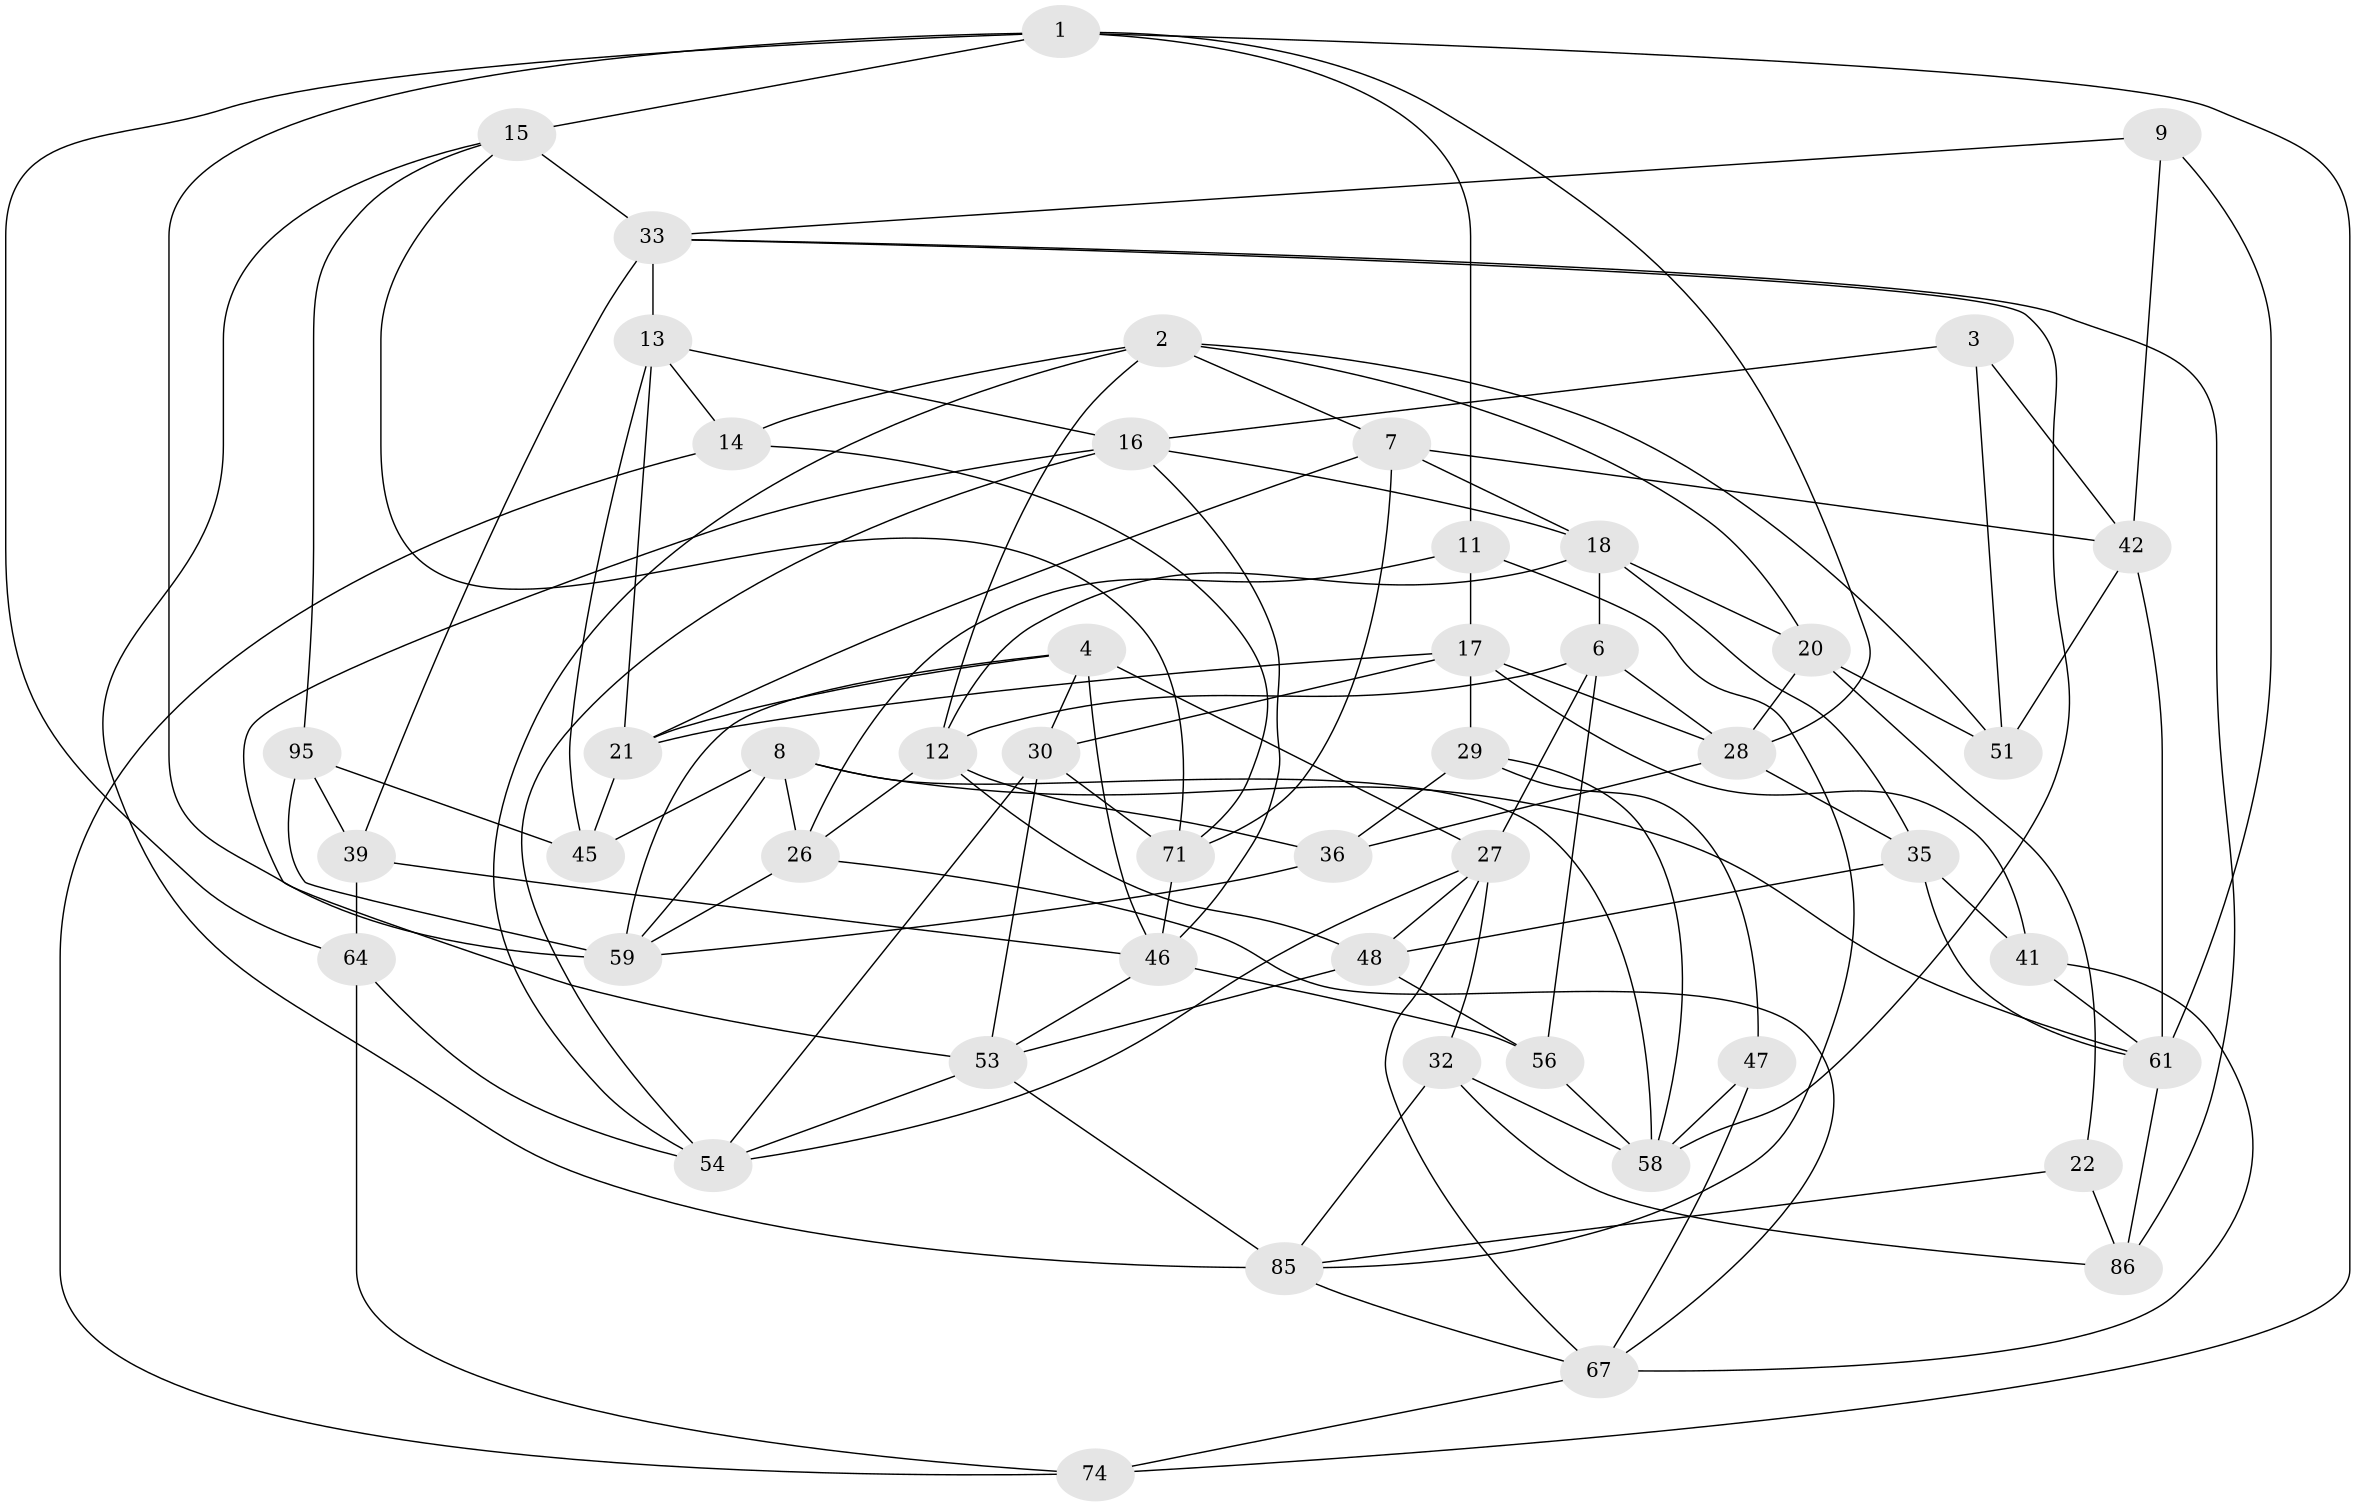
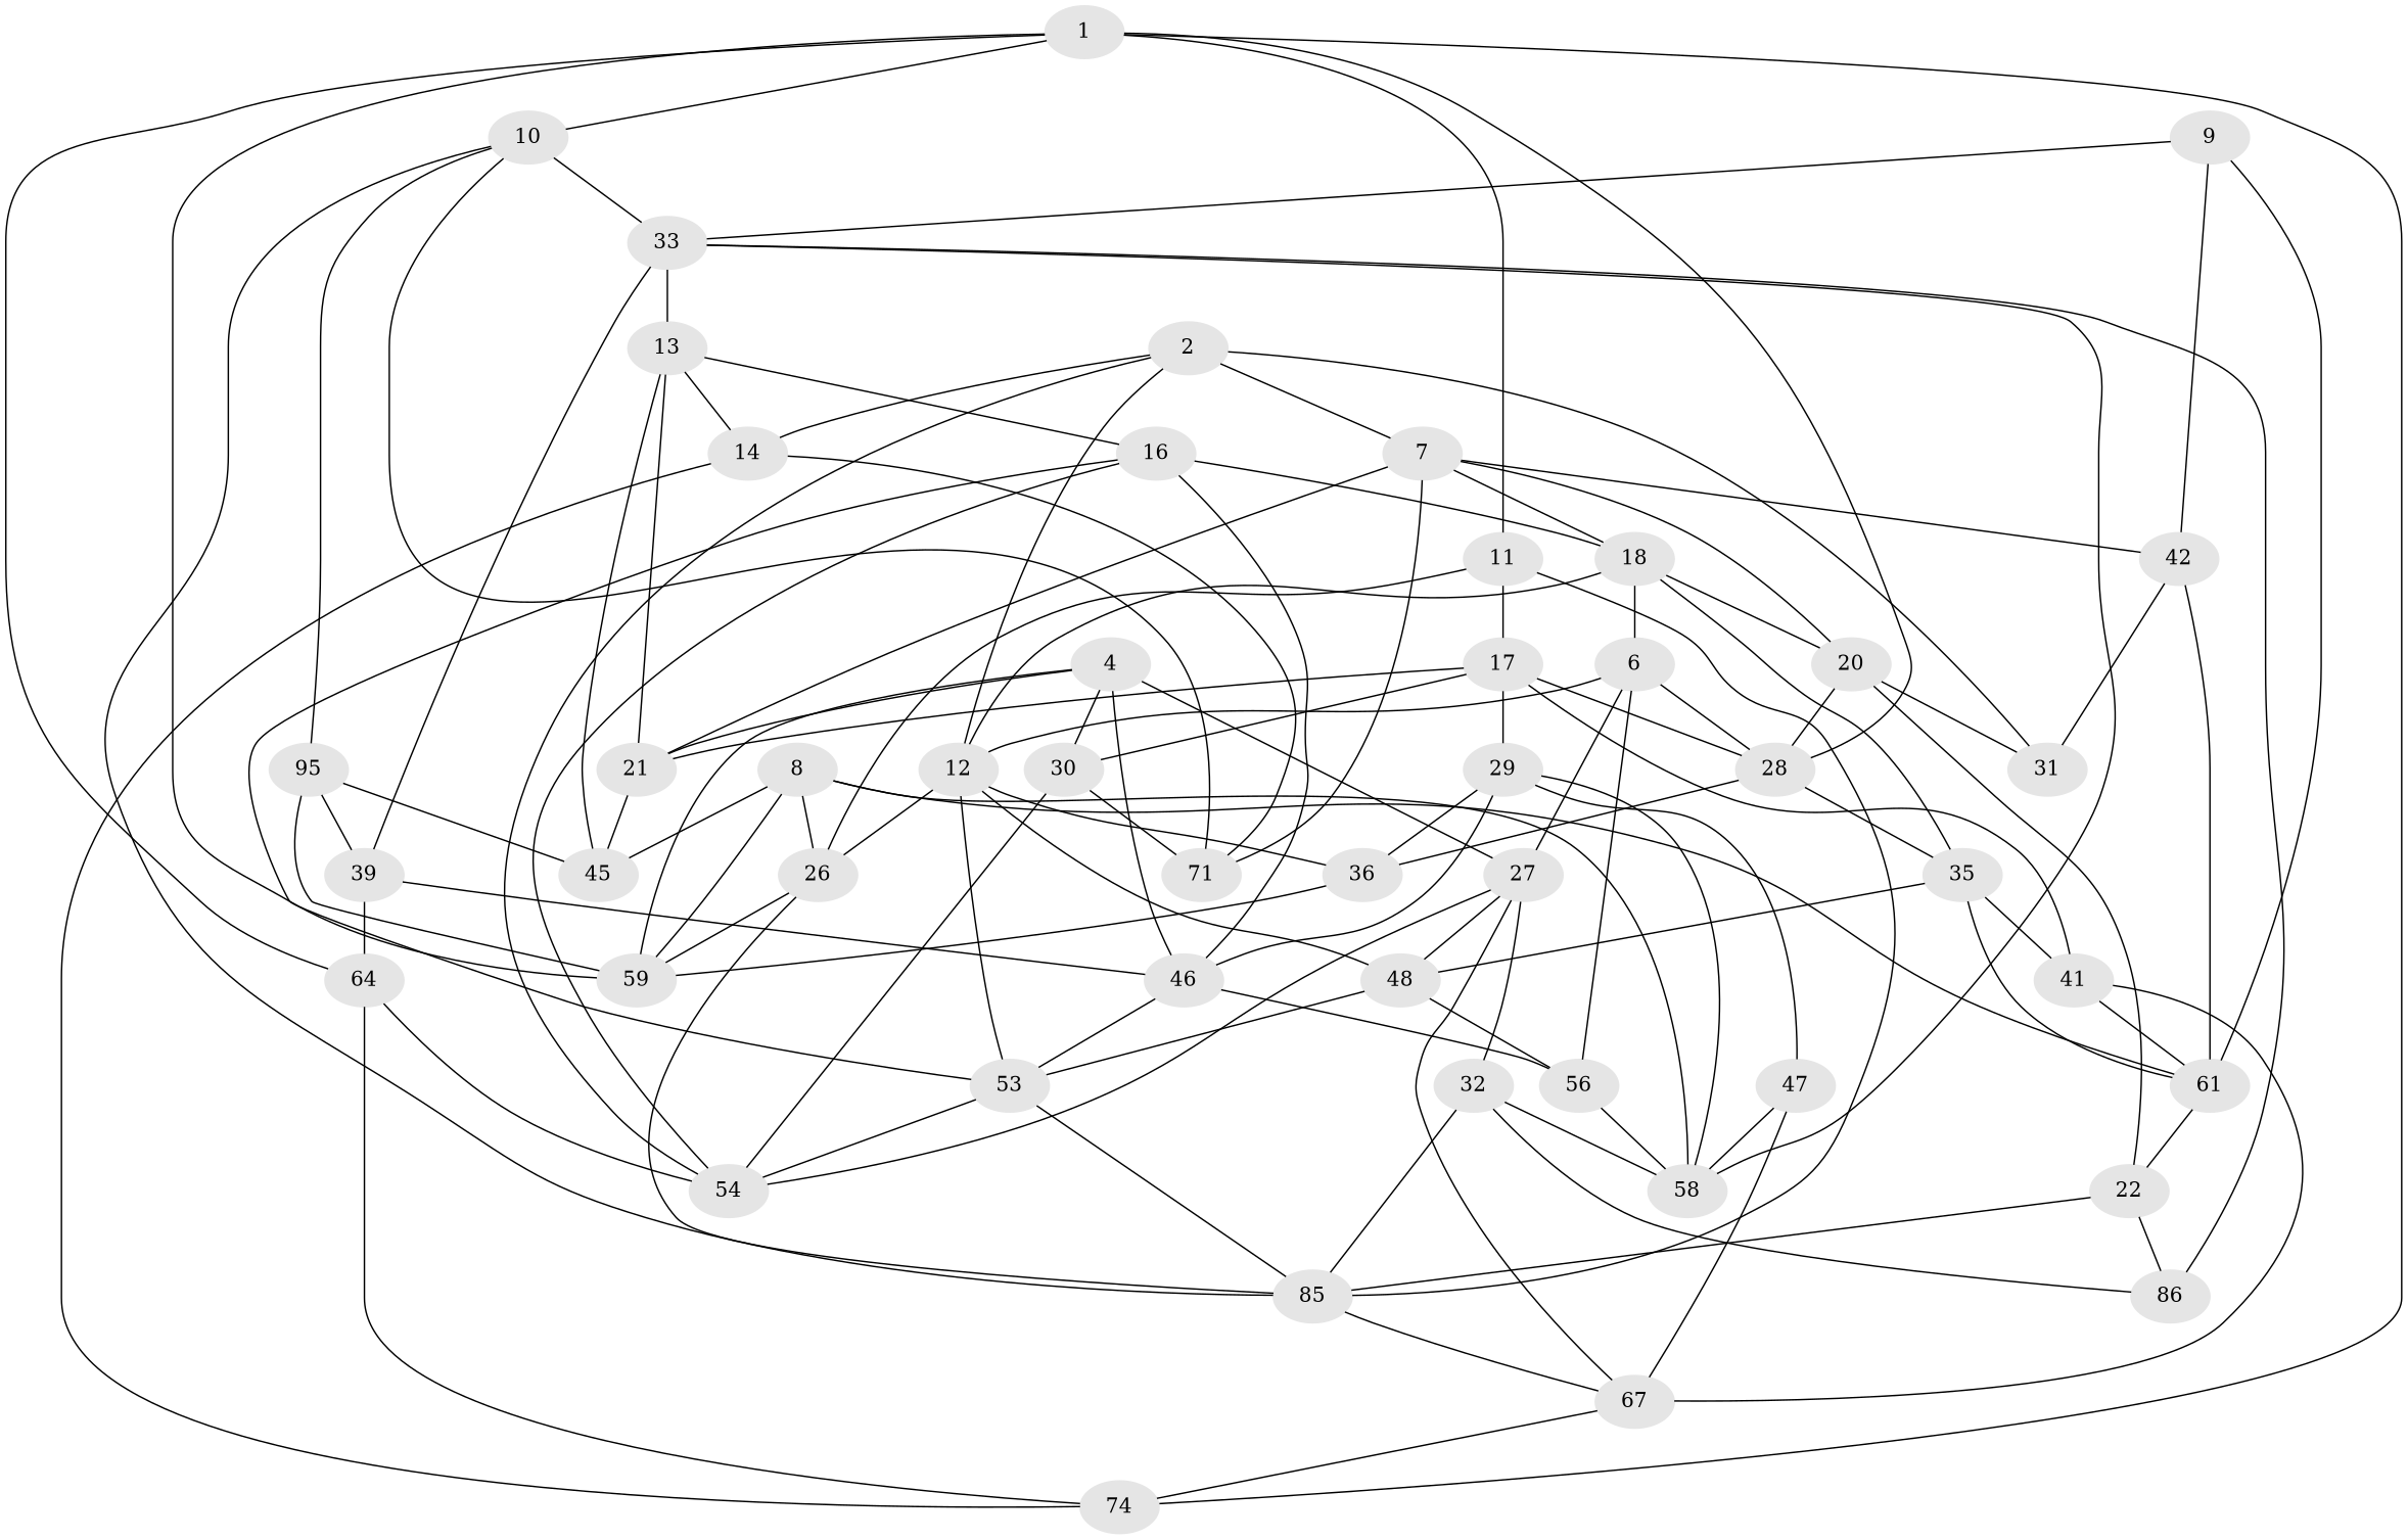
  graph {
    fontname="DejaVu Serif"
    node [color=gray90 fontname="DejaVu Serif" style=filled]
    edge [fontname="DejaVu Serif"]
    1 [super="+5"]
    11
-   15 [super="+34"]
+   15 [super="+34" label=10]
    28 [super="+78"]
    n5 [label=64]
    59 [super="+66"]
    74
    26 [super="+43"]
    17 [super="+62"]
    n10 [label=85 super="+79"]
    71
    33 [super="+55"]
    n13 [label=95]
    n14 [label=36]
    35 [super="+60"]
    54 [super="+69"]
    2 [super="+52"]
    7 [super="+10"]
    12 [super="+24"]
    14
-   51
+   51 [label=31]
    6 [super="+37"]
    27 [super="+50"]
    56 [super="+75"]
    42 [super="+80"]
    21 [super="+68"]
    18 [super="+81"]
    20 [super="+23"]
    48
-   3 [super="+36"]
    16 [super="+38"]
    13 [super="+19"]
    45
    46 [super="+64"]
    53 [super="+57"]
    22
    n37 [label=86]
    29 [super="+77"]
    58 [super="+63"]
    47
    61 [super="+70"]
    4 [super="+49"]
    30 [super="+73"]
    32 [super="+82"]
    67 [super="+72"]
    8 [super="+40"]
    39
    9
    41
    1 -- 11
    1 -- 15
    1 -- 28
    1 -- n5
    1 -- 59
    1 -- 74
    11 -- 26
    11 -- 17
    11 -- n10
    15 -- n10
    15 -- 71
    15 -- 33 [weight=2]
    15 -- n13
    28 -- n14
    28 -- 35 [weight=2]
    n5 -- 74
    n5 -- 54
    26 -- 59
-   26 -- 67
+   26 -- n10
    17 -- 28
    17 -- 21
    17 -- 29
    17 -- 30
    17 -- 41
    n10 -- 67
    33 -- 13
    33 -- n37
    33 -- 58
    33 -- 39
    n13 -- 59
    n13 -- 45
    n13 -- 39
    n14 -- 59
    35 -- 48
    35 -- 61
    35 -- 41
    2 -- 54
    2 -- 7
    2 -- 12
    2 -- 14
    2 -- 51
    7 -- 71
    7 -- 42
    7 -- 21
    7 -- 18
-   2 -- 20
+   7 -- 20
    12 -- 26
    12 -- n14
    12 -- 18
    12 -- 48
    14 -- 74
    14 -- 71
    6 -- 28
    6 -- 12
    6 -- 27
    6 -- 56 [weight=2]
    27 -- 54
    27 -- 48
    27 -- 32
    27 -- 67
    56 -- 58
    42 -- 51
    42 -- 61
    21 -- 45
    18 -- 35
    18 -- 6
    18 -- 20 [weight=2]
    20 -- 28
    20 -- 51
    20 -- 22
    48 -- 56
    48 -- 53
-   3 -- 51
-   3 -- 42
-   3 -- 16
    16 -- 54
    16 -- 18
    16 -- 46
    16 -- 53
    13 -- 14
    13 -- 21 [weight=2]
    13 -- 16
    13 -- 45
    46 -- 56
    46 -- 53
    53 -- n10
    53 -- 54
    22 -- n10
    22 -- n37
    29 -- n14
-   71 -- 46
+   29 -- 46
    29 -- 58
    29 -- 47
    47 -- 58
    47 -- 67
-   61 -- n37
+   61 -- 22
    4 -- 59
    4 -- 27
    4 -- 21
    4 -- 46
    4 -- 30 [weight=2]
    30 -- 71
    30 -- 54
-   30 -- 53
+   12 -- 53
    32 -- n10
    32 -- n37
    32 -- 58
    67 -- 74
    8 -- 59
    8 -- 26 [weight=2]
    8 -- 45
    8 -- 58
    8 -- 61
    39 -- n5
    39 -- 46
    9 -- 33
    9 -- 42
    9 -- 61
    41 -- 61
    41 -- 67
  }
